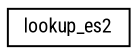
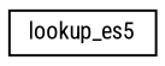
  digraph {
    rankdir=LR
    fontname="Roboto Condensed"
-   n1 [color=black fillcolor=white fontname="Roboto Condensed" fontsize=10 height=0.2 label=lookup_es2 shape=record style=filled width=0.4]
+   n1 [color=black fillcolor=white fontname="Roboto Condensed" fontsize=10 height=0.2 label=lookup_es5 shape=record style=filled width=0.4]
  }
